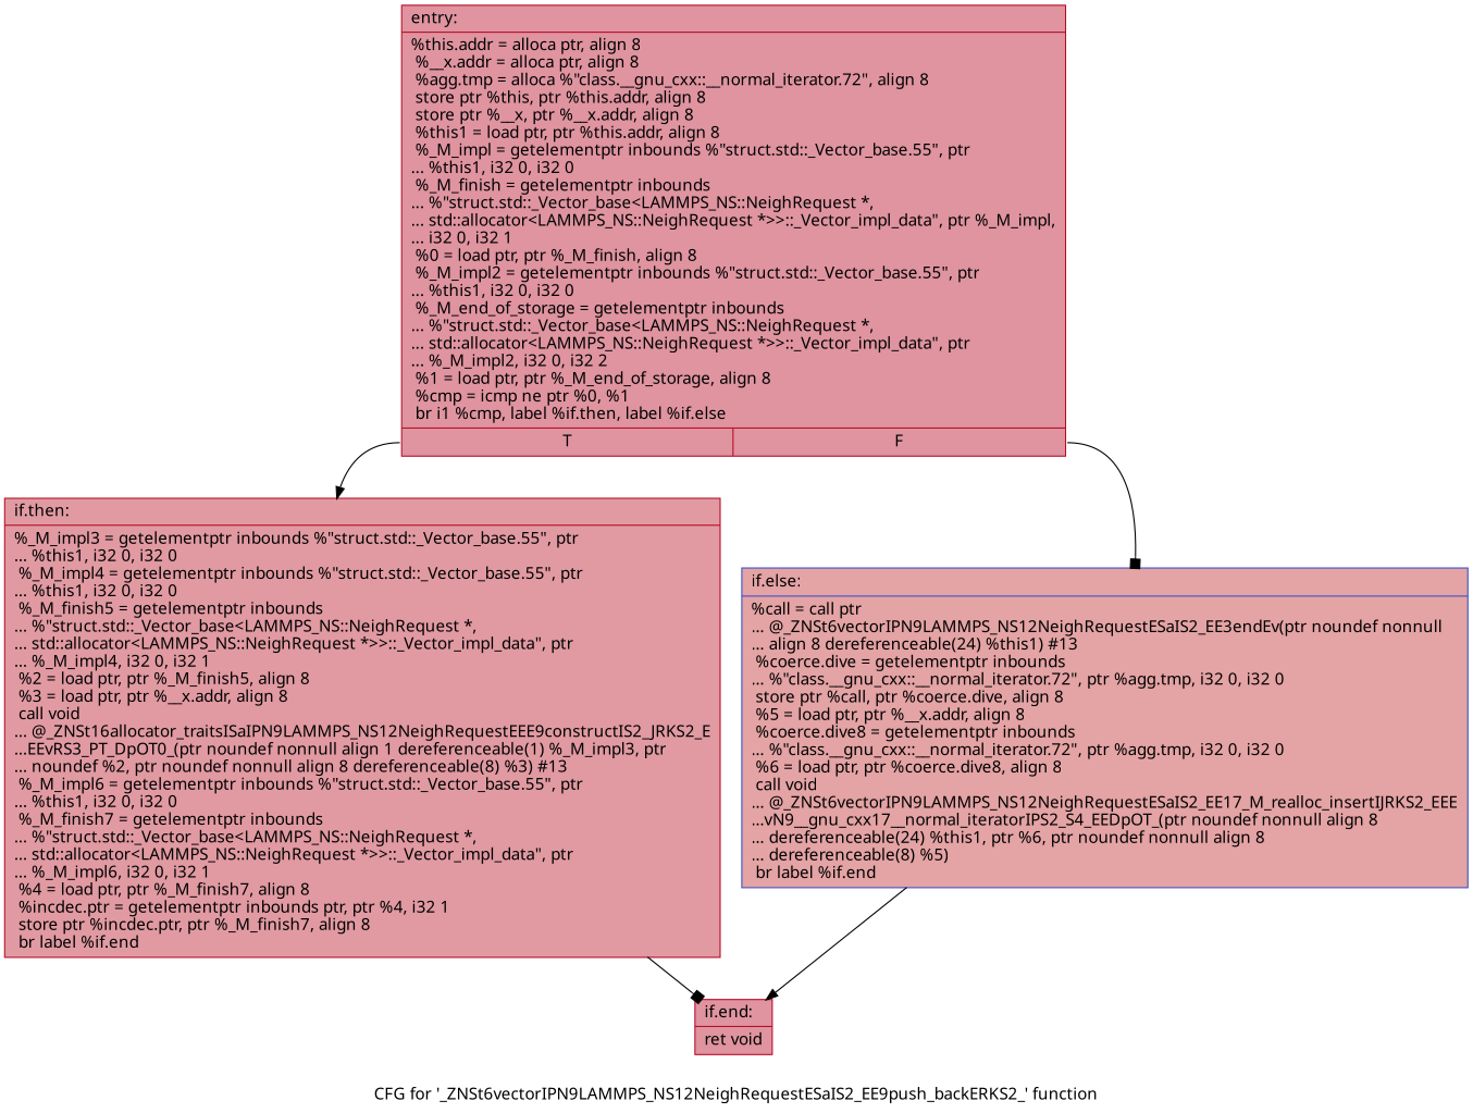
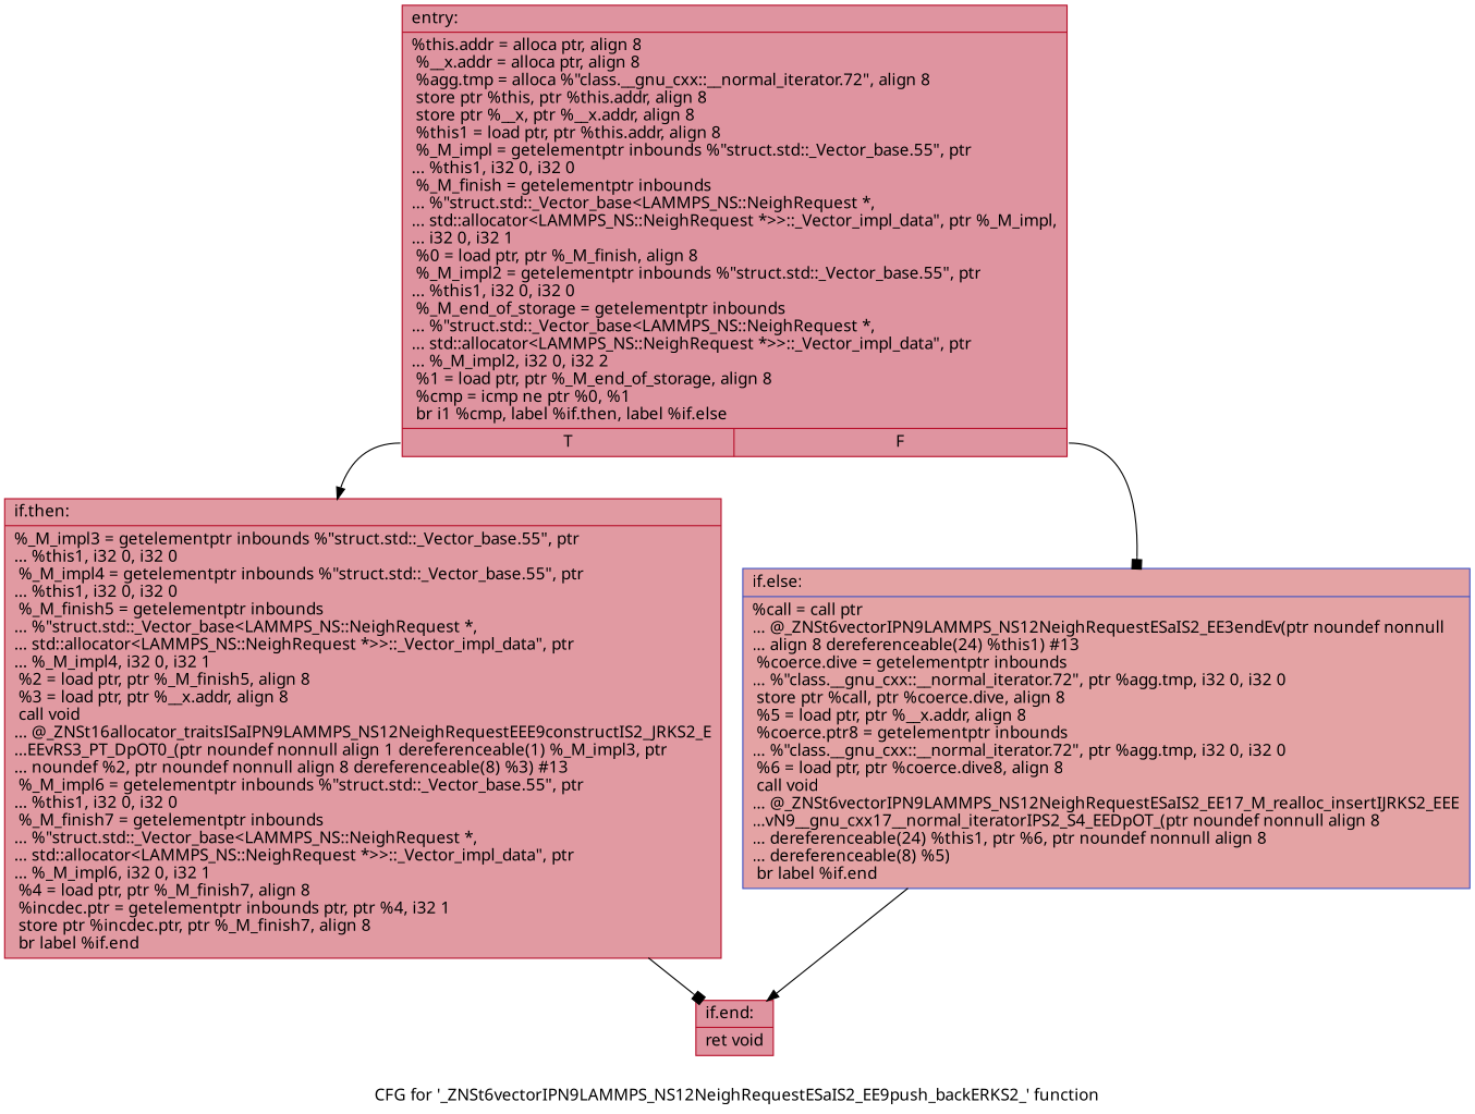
  digraph {
    label="CFG for '_ZNSt6vectorIPN9LAMMPS_NS12NeighRequestESaIS2_EE9push_backERKS2_' function"
    fontname="Noto Sans"
    node [color="#b70d28ff" fillcolor="#b70d2870" fontname="Noto Sans" shape=record style=filled]
    edge [arrowhead=normal fontname="Noto Sans"]
    n1 [label="{entry:\l|  %this.addr = alloca ptr, align 8\l  %__x.addr = alloca ptr, align 8\l  %agg.tmp = alloca %\"class.__gnu_cxx::__normal_iterator.72\", align 8\l  store ptr %this, ptr %this.addr, align 8\l  store ptr %__x, ptr %__x.addr, align 8\l  %this1 = load ptr, ptr %this.addr, align 8\l  %_M_impl = getelementptr inbounds %\"struct.std::_Vector_base.55\", ptr\l... %this1, i32 0, i32 0\l  %_M_finish = getelementptr inbounds\l... %\"struct.std::_Vector_base\<LAMMPS_NS::NeighRequest *,\l... std::allocator\<LAMMPS_NS::NeighRequest *\>\>::_Vector_impl_data\", ptr %_M_impl,\l... i32 0, i32 1\l  %0 = load ptr, ptr %_M_finish, align 8\l  %_M_impl2 = getelementptr inbounds %\"struct.std::_Vector_base.55\", ptr\l... %this1, i32 0, i32 0\l  %_M_end_of_storage = getelementptr inbounds\l... %\"struct.std::_Vector_base\<LAMMPS_NS::NeighRequest *,\l... std::allocator\<LAMMPS_NS::NeighRequest *\>\>::_Vector_impl_data\", ptr\l... %_M_impl2, i32 0, i32 2\l  %1 = load ptr, ptr %_M_end_of_storage, align 8\l  %cmp = icmp ne ptr %0, %1\l  br i1 %cmp, label %if.then, label %if.else\l|{<s0>T|<s1>F}}"]
    n2 [fillcolor="#bb1b2c70" label="{if.then:\l|  %_M_impl3 = getelementptr inbounds %\"struct.std::_Vector_base.55\", ptr\l... %this1, i32 0, i32 0\l  %_M_impl4 = getelementptr inbounds %\"struct.std::_Vector_base.55\", ptr\l... %this1, i32 0, i32 0\l  %_M_finish5 = getelementptr inbounds\l... %\"struct.std::_Vector_base\<LAMMPS_NS::NeighRequest *,\l... std::allocator\<LAMMPS_NS::NeighRequest *\>\>::_Vector_impl_data\", ptr\l... %_M_impl4, i32 0, i32 1\l  %2 = load ptr, ptr %_M_finish5, align 8\l  %3 = load ptr, ptr %__x.addr, align 8\l  call void\l... @_ZNSt16allocator_traitsISaIPN9LAMMPS_NS12NeighRequestEEE9constructIS2_JRKS2_E\l...EEvRS3_PT_DpOT0_(ptr noundef nonnull align 1 dereferenceable(1) %_M_impl3, ptr\l... noundef %2, ptr noundef nonnull align 8 dereferenceable(8) %3) #13\l  %_M_impl6 = getelementptr inbounds %\"struct.std::_Vector_base.55\", ptr\l... %this1, i32 0, i32 0\l  %_M_finish7 = getelementptr inbounds\l... %\"struct.std::_Vector_base\<LAMMPS_NS::NeighRequest *,\l... std::allocator\<LAMMPS_NS::NeighRequest *\>\>::_Vector_impl_data\", ptr\l... %_M_impl6, i32 0, i32 1\l  %4 = load ptr, ptr %_M_finish7, align 8\l  %incdec.ptr = getelementptr inbounds ptr, ptr %4, i32 1\l  store ptr %incdec.ptr, ptr %_M_finish7, align 8\l  br label %if.end\l}"]
-   n3 [color="#3d50c3ff" fillcolor="#c32e3170" label="{if.else:\l|  %call = call ptr\l... @_ZNSt6vectorIPN9LAMMPS_NS12NeighRequestESaIS2_EE3endEv(ptr noundef nonnull\l... align 8 dereferenceable(24) %this1) #13\l  %coerce.dive = getelementptr inbounds\l... %\"class.__gnu_cxx::__normal_iterator.72\", ptr %agg.tmp, i32 0, i32 0\l  store ptr %call, ptr %coerce.dive, align 8\l  %5 = load ptr, ptr %__x.addr, align 8\l  %coerce.dive8 = getelementptr inbounds\l... %\"class.__gnu_cxx::__normal_iterator.72\", ptr %agg.tmp, i32 0, i32 0\l  %6 = load ptr, ptr %coerce.dive8, align 8\l  call void\l... @_ZNSt6vectorIPN9LAMMPS_NS12NeighRequestESaIS2_EE17_M_realloc_insertIJRKS2_EEE\l...vN9__gnu_cxx17__normal_iteratorIPS2_S4_EEDpOT_(ptr noundef nonnull align 8\l... dereferenceable(24) %this1, ptr %6, ptr noundef nonnull align 8\l... dereferenceable(8) %5)\l  br label %if.end\l}"]
+   n3 [color="#3d50c3ff" fillcolor="#c32e3170" label="{if.else:\l|  %call = call ptr\l... @_ZNSt6vectorIPN9LAMMPS_NS12NeighRequestESaIS2_EE3endEv(ptr noundef nonnull\l... align 8 dereferenceable(24) %this1) #13\l  %coerce.dive = getelementptr inbounds\l... %\"class.__gnu_cxx::__normal_iterator.72\", ptr %agg.tmp, i32 0, i32 0\l  store ptr %call, ptr %coerce.dive, align 8\l  %5 = load ptr, ptr %__x.addr, align 8\l  %coerce.ptr8 = getelementptr inbounds\l... %\"class.__gnu_cxx::__normal_iterator.72\", ptr %agg.tmp, i32 0, i32 0\l  %6 = load ptr, ptr %coerce.dive8, align 8\l  call void\l... @_ZNSt6vectorIPN9LAMMPS_NS12NeighRequestESaIS2_EE17_M_realloc_insertIJRKS2_EEE\l...vN9__gnu_cxx17__normal_iteratorIPS2_S4_EEDpOT_(ptr noundef nonnull align 8\l... dereferenceable(24) %this1, ptr %6, ptr noundef nonnull align 8\l... dereferenceable(8) %5)\l  br label %if.end\l}"]
    n4 [label="{if.end:\l|  ret void\l}"]
    n1 -> n2 [tailport=s0]
    n1 -> n3 [tailport=s1 arrowhead=box]
    n2 -> n4 [arrowhead=box]
    n3 -> n4
  }
